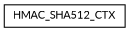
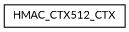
  digraph {
    rankdir=LR
    fontname=Lato
-   n1 [color=black fillcolor=white fontname=Lato fontsize=10 height=0.2 label=HMAC_SHA512_CTX shape=record style=filled width=0.4]
+   n1 [color=black fillcolor=white fontname=Lato fontsize=10 height=0.2 label=HMAC_CTX512_CTX shape=record style=filled width=0.4]
  }
